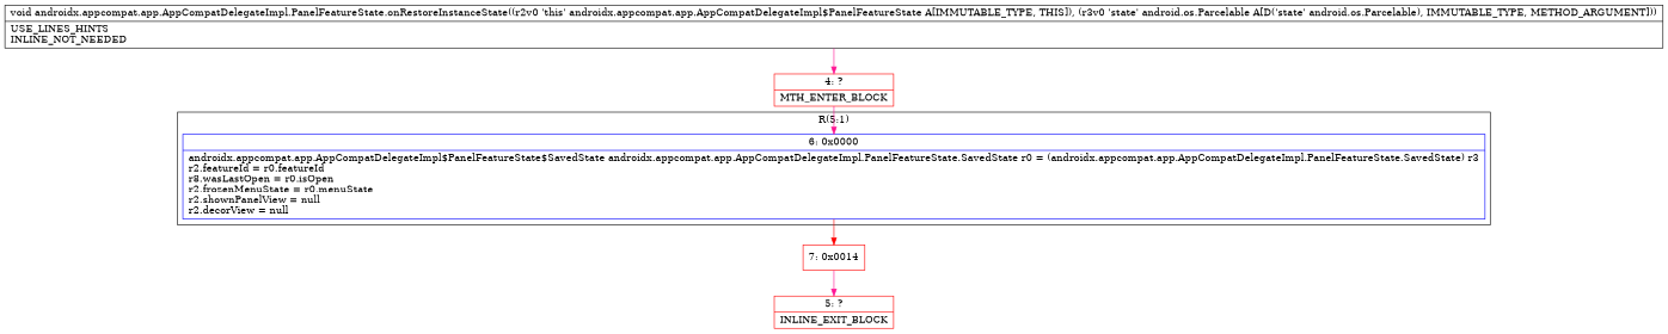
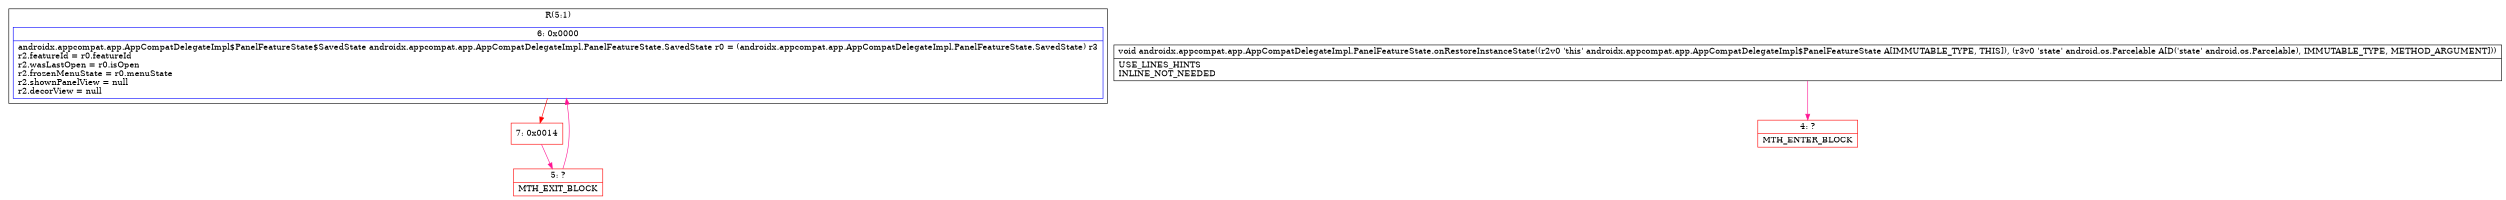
  digraph {
    node [color=red shape=record]
    edge [color=deeppink]
-   n1 [color=blue label="{6\:\ 0x0000|androidx.appcompat.app.AppCompatDelegateImpl$PanelFeatureState$SavedState androidx.appcompat.app.AppCompatDelegateImpl.PanelFeatureState.SavedState r0 = (androidx.appcompat.app.AppCompatDelegateImpl.PanelFeatureState.SavedState) r3\lr2.featureId = r0.featureId\lr8.wasLastOpen = r0.isOpen\lr2.frozenMenuState = r0.menuState\lr2.shownPanelView = null\lr2.decorView = null\l}"]
+   n1 [color=blue label="{6\:\ 0x0000|androidx.appcompat.app.AppCompatDelegateImpl$PanelFeatureState$SavedState androidx.appcompat.app.AppCompatDelegateImpl.PanelFeatureState.SavedState r0 = (androidx.appcompat.app.AppCompatDelegateImpl.PanelFeatureState.SavedState) r3\lr2.featureId = r0.featureId\lr2.wasLastOpen = r0.isOpen\lr2.frozenMenuState = r0.menuState\lr2.shownPanelView = null\lr2.decorView = null\l}"]
    n2 [label="{7\:\ 0x0014}"]
-   n3 [label="{5\:\ ?|INLINE_EXIT_BLOCK\l}"]
+   n3 [label="{5\:\ ?|MTH_EXIT_BLOCK\l}"]
    n4 [label="{4\:\ ?|MTH_ENTER_BLOCK\l}"]
    n5 [label="{void androidx.appcompat.app.AppCompatDelegateImpl.PanelFeatureState.onRestoreInstanceState((r2v0 'this' androidx.appcompat.app.AppCompatDelegateImpl$PanelFeatureState A[IMMUTABLE_TYPE, THIS]), (r3v0 'state' android.os.Parcelable A[D('state' android.os.Parcelable), IMMUTABLE_TYPE, METHOD_ARGUMENT]))  | USE_LINES_HINTS\lINLINE_NOT_NEEDED\l}" color=""]
    subgraph cluster_1 {
      label="R(5:1)"
      n1
    }
    n1 -> n2 [color=red]
    n2 -> n3
-   n4 -> n1
+   n3 -> n1
    n5 -> n4
  }
